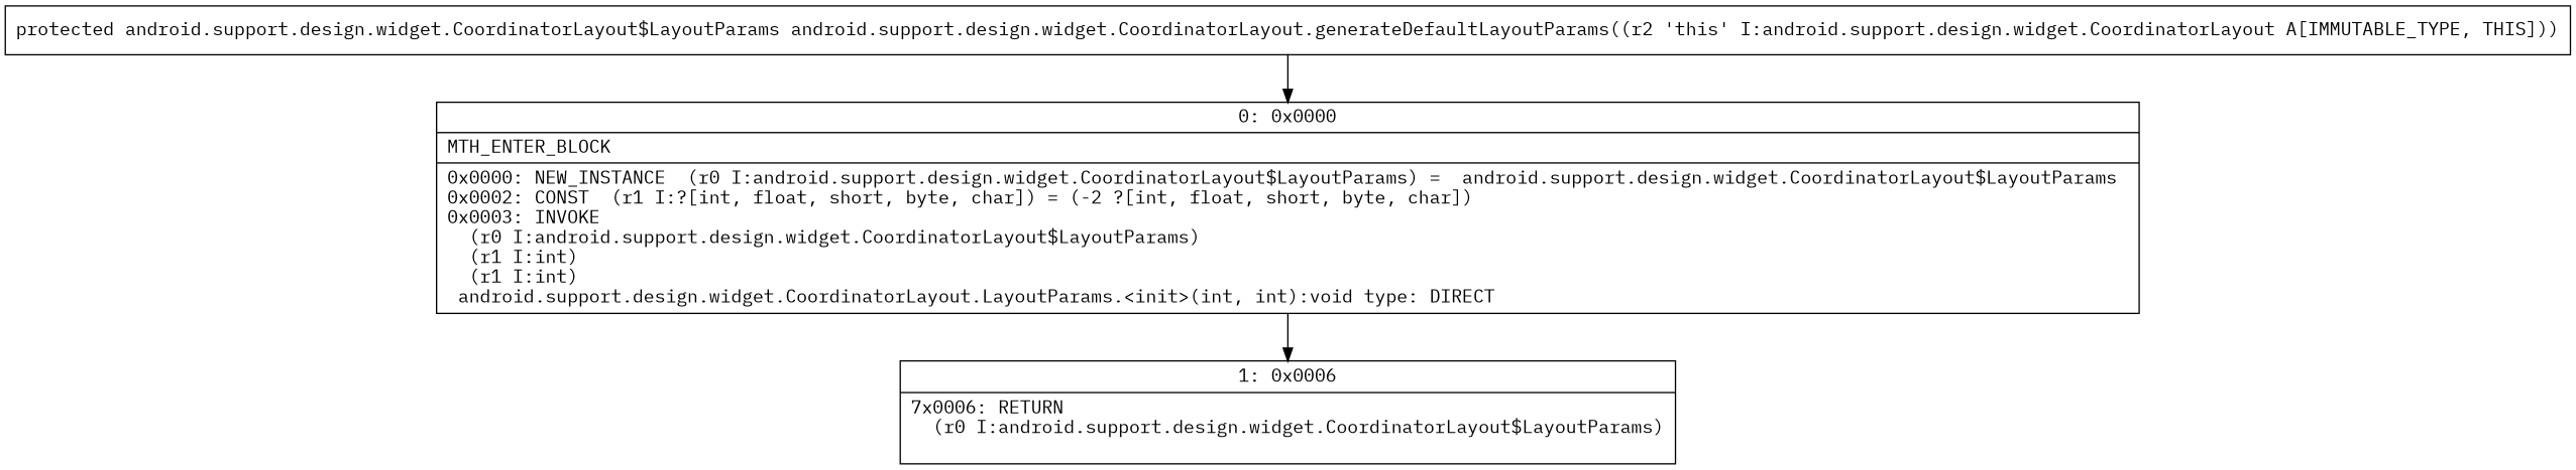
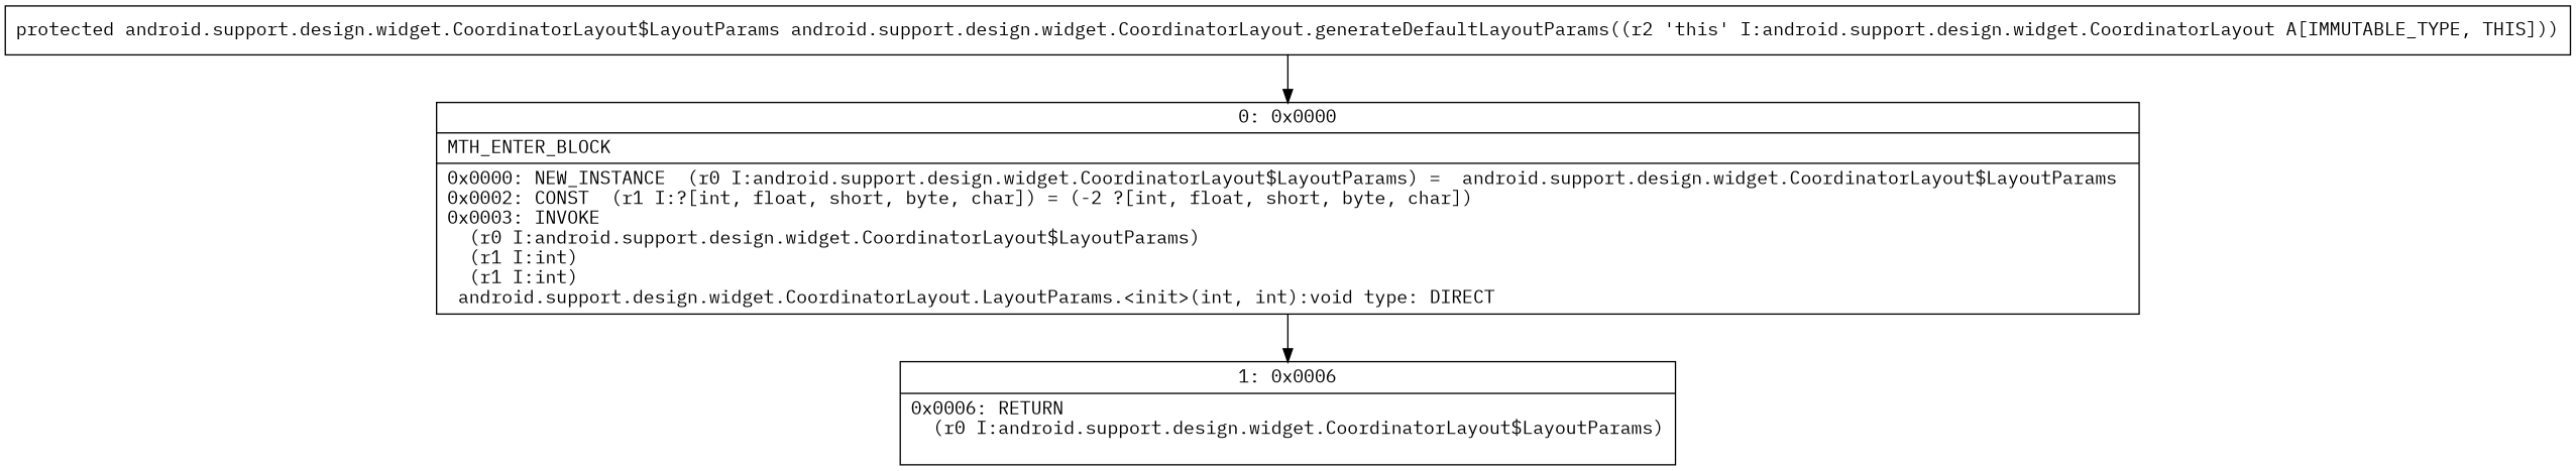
  digraph {
    fontname="IBM Plex Mono"
    node [shape=record fontname="IBM Plex Mono"]
    edge [fontname="IBM Plex Mono"]
    n1 [label="{0\:\ 0x0000|MTH_ENTER_BLOCK\l|0x0000: NEW_INSTANCE  (r0 I:android.support.design.widget.CoordinatorLayout$LayoutParams) =  android.support.design.widget.CoordinatorLayout$LayoutParams \l0x0002: CONST  (r1 I:?[int, float, short, byte, char]) = (\-2 ?[int, float, short, byte, char]) \l0x0003: INVOKE  \l  (r0 I:android.support.design.widget.CoordinatorLayout$LayoutParams)\l  (r1 I:int)\l  (r1 I:int)\l android.support.design.widget.CoordinatorLayout.LayoutParams.\<init\>(int, int):void type: DIRECT \l}"]
-   n2 [label="{1\:\ 0x0006|7x0006: RETURN  \l  (r0 I:android.support.design.widget.CoordinatorLayout$LayoutParams)\l \l}"]
+   n2 [label="{1\:\ 0x0006|0x0006: RETURN  \l  (r0 I:android.support.design.widget.CoordinatorLayout$LayoutParams)\l \l}"]
    n3 [label="{protected android.support.design.widget.CoordinatorLayout$LayoutParams android.support.design.widget.CoordinatorLayout.generateDefaultLayoutParams((r2 'this' I:android.support.design.widget.CoordinatorLayout A[IMMUTABLE_TYPE, THIS])) }"]
    n1 -> n2
    n3 -> n1
  }
